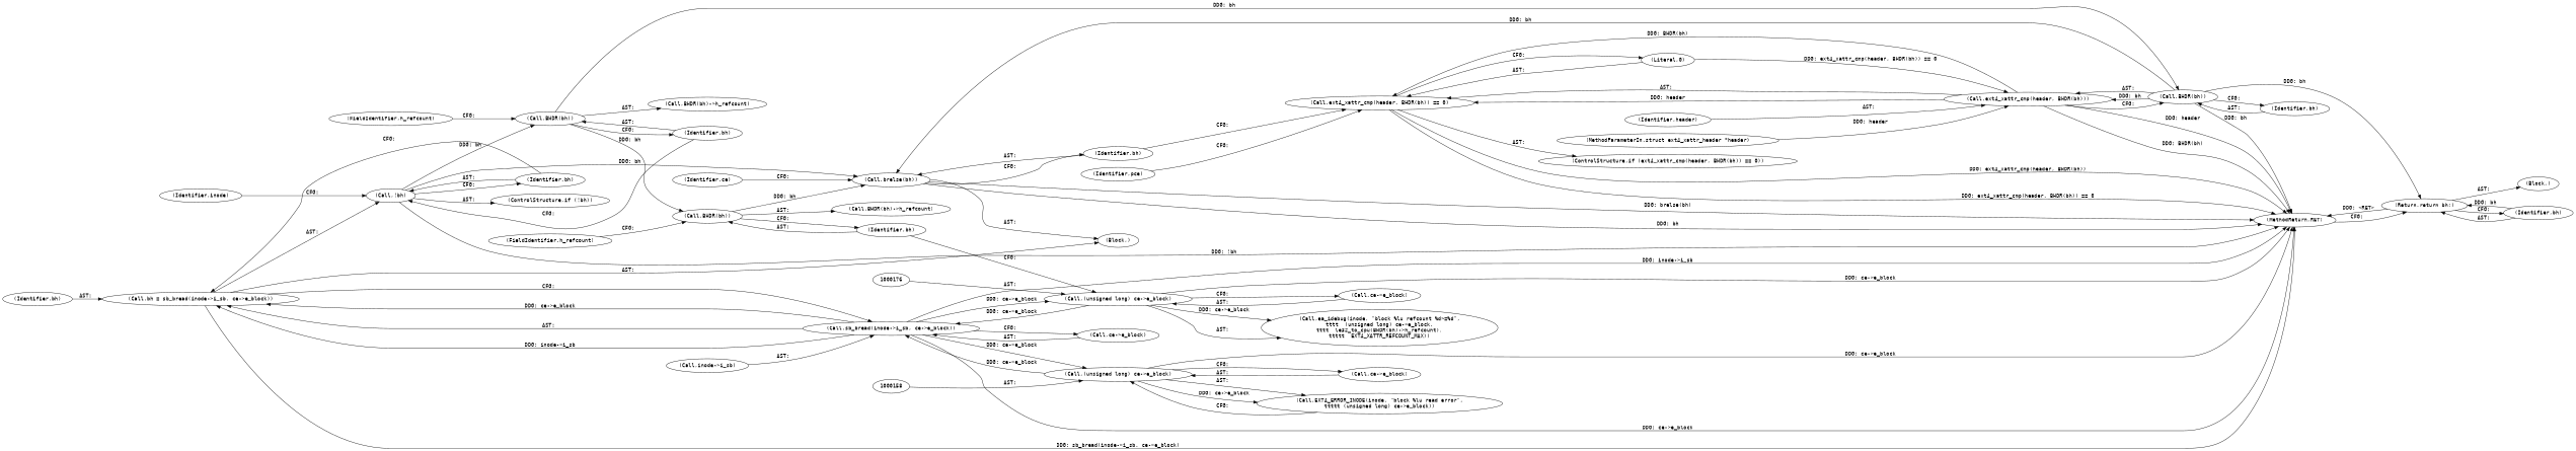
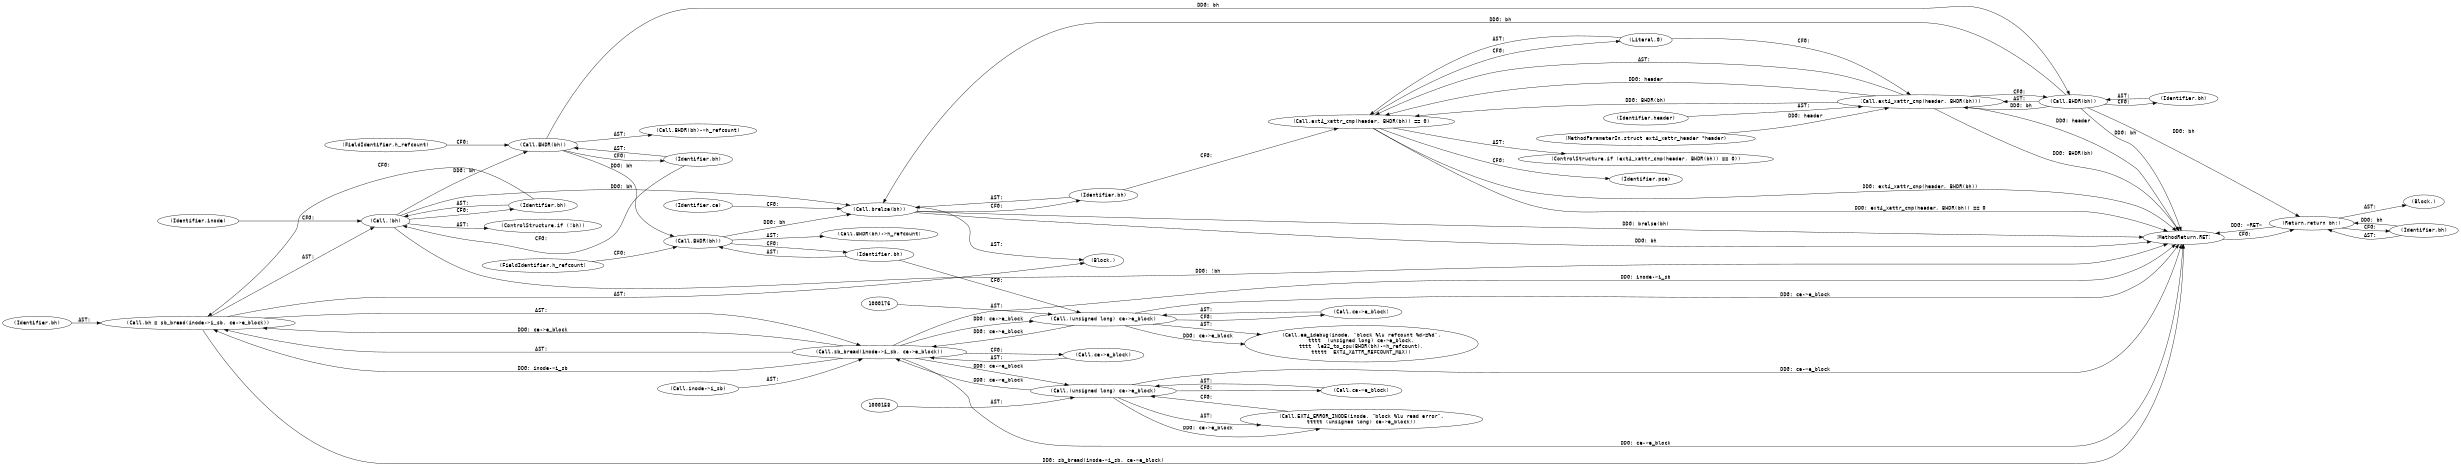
  digraph {
    fontname="DejaVu Sans Mono"
    rankdir=LR
    node [fontname="DejaVu Sans Mono"]
    edge [fontname="DejaVu Sans Mono"]
    n1 [label="(Call,bh = sb_bread(inode->i_sb, ce->e_block))"]
    n2 [label="(Call,sb_bread(inode->i_sb, ce->e_block))"]
    n3 [label="(Call,!bh)"]
    n4 [label="(MethodReturn,RET)"]
    n5 [label="(Block,)"]
    n6 [label="(Call,(unsigned long) ce->e_block)"]
    n7 [label="(Call,(unsigned long) ce->e_block)"]
    n8 [label="(Call,ce->e_block)"]
    n9 [label="(Call,BHDR(bh))"]
    n10 [label="(Call,brelse(bh))"]
    n11 [label="(Identifier,bh)"]
    n12 [label="(ControlStructure,if (!bh))"]
    n13 [label="(Return,return bh;)"]
    n14 [label="(Call,ce->e_block)"]
    n15 [label="(Call,EXT4_ERROR_INODE(inode, \"block %lu read error\",\n\t\t\t\t\t (unsigned long) ce->e_block))"]
    n16 [label="(Call,ea_idebug(inode, \"block %lu refcount %d>=%d\",\n\t\t\t\t  (unsigned long) ce->e_block,\n\t\t\t\t  le32_to_cpu(BHDR(bh)->h_refcount),\n\t\t\t\t\t  EXT4_XATTR_REFCOUNT_MAX))"]
    n17 [label="(Call,ce->e_block)"]
    n18 [label="(Call,BHDR(bh))"]
    n19 [label="(Call,BHDR(bh))"]
    n20 [label="(Call,BHDR(bh)->h_refcount)"]
    n21 [label="(Identifier,bh)"]
    n22 [label="(Identifier,bh)"]
    n23 [label="(Identifier,bh)"]
    n24 [label="(Call,BHDR(bh)->h_refcount)"]
    n25 [label="(Call,ext4_xattr_cmp(header, BHDR(bh)))"]
    n26 [label="(Identifier,bh)"]
    n27 [label="(Call,ext4_xattr_cmp(header, BHDR(bh)) == 0)"]
    n28 [label="(Block,)"]
    n29 [label="(Identifier,bh)"]
    n30 [label="(Literal,0)"]
    n31 [label="(ControlStructure,if (ext4_xattr_cmp(header, BHDR(bh)) == 0))"]
    n32 [label="(FieldIdentifier,h_refcount)"]
    n33 [label="(Identifier,bh)"]
    n34 [label="(Identifier,ce)"]
    n35 [label="(Identifier,pce)"]
    n36 [label="(Call,inode->i_sb)"]
    n37 [label="(Identifier,header)"]
    n38 [label="(Identifier,inode)"]
    n39 [label="(FieldIdentifier,h_refcount)"]
    n40 [label="(MethodParameterIn,struct ext4_xattr_header *header)"]
    1000158
    1000176
-   n1 -> n2 [label="CFG: "]
+   n1 -> n2 [label="AST: "]
    n1 -> n3 [label="AST: "]
    n1 -> n4 [label="DDG: sb_bread(inode->i_sb, ce->e_block)"]
    n1 -> n5 [label="AST: "]
    n2 -> n1 [label="AST: "]
    n2 -> n1 [label="DDG: inode->i_sb"]
    n2 -> n1 [label="DDG: ce->e_block"]
    n2 -> n4 [label="DDG: inode->i_sb"]
    n2 -> n4 [label="DDG: ce->e_block"]
    n2 -> n6 [label="DDG: ce->e_block"]
    n2 -> n7 [label="DDG: ce->e_block"]
    n2 -> n8 [label="CFG: "]
    n3 -> n4 [label="DDG: !bh"]
    n3 -> n9 [label="DDG: bh"]
    n3 -> n10 [label="DDG: bh"]
    n3 -> n11 [label="CFG: "]
    n3 -> n12 [label="AST: "]
    n4 -> n13 [label="CFG: "]
    n6 -> n2 [label="DDG: ce->e_block"]
    n6 -> n4 [label="DDG: ce->e_block"]
    n6 -> n14 [label="CFG: "]
    n6 -> n15 [label="AST: "]
    n6 -> n15 [label="DDG: ce->e_block"]
    n7 -> n2 [label="DDG: ce->e_block"]
    n7 -> n4 [label="DDG: ce->e_block"]
    n7 -> n16 [label="AST: "]
    n7 -> n16 [label="DDG: ce->e_block"]
    n7 -> n17 [label="CFG: "]
    n8 -> n2 [label="AST: "]
    n9 -> n18 [label="DDG: bh"]
    n9 -> n19 [label="DDG: bh"]
    n9 -> n20 [label="AST: "]
    n9 -> n21 [label="CFG: "]
    n10 -> n4 [label="DDG: brelse(bh)"]
    n10 -> n4 [label="DDG: bh"]
    n10 -> n5 [label="AST: "]
    n10 -> n22 [label="CFG: "]
    n11 -> n1 [label="CFG: "]
    n11 -> n3 [label="AST: "]
    n13 -> n4 [label="DDG: <RET>"]
    n13 -> n28 [label="AST: "]
    n13 -> n29 [label="CFG: "]
    n14 -> n6 [label="AST: "]
    n15 -> n6 [label="CFG: "]
    n17 -> n7 [label="AST: "]
    n18 -> n10 [label="DDG: bh"]
    n18 -> n23 [label="CFG: "]
    n18 -> n24 [label="AST: "]
    n19 -> n4 [label="DDG: bh"]
    n19 -> n10 [label="DDG: bh"]
    n19 -> n13 [label="DDG: bh"]
    n19 -> n25 [label="AST: "]
    n19 -> n25 [label="DDG: bh"]
    n19 -> n26 [label="CFG: "]
    n21 -> n3 [label="CFG: "]
    n21 -> n9 [label="AST: "]
    n22 -> n10 [label="AST: "]
    n22 -> n27 [label="CFG: "]
    n23 -> n7 [label="CFG: "]
    n23 -> n18 [label="AST: "]
    n25 -> n4 [label="DDG: header"]
    n25 -> n4 [label="DDG: BHDR(bh)"]
    n25 -> n19 [label="CFG: "]
    n25 -> n27 [label="AST: "]
    n25 -> n27 [label="DDG: header"]
    n25 -> n27 [label="DDG: BHDR(bh)"]
    n26 -> n19 [label="AST: "]
    n27 -> n4 [label="DDG: ext4_xattr_cmp(header, BHDR(bh))"]
    n27 -> n4 [label="DDG: ext4_xattr_cmp(header, BHDR(bh)) == 0"]
    n27 -> n30 [label="CFG: "]
    n27 -> n31 [label="AST: "]
    n29 -> n13 [label="AST: "]
    n29 -> n13 [label="DDG: bh"]
-   n30 -> n25 [label="DDG: ext4_xattr_cmp(header, BHDR(bh)) == 0"]
+   n30 -> n25 [label="CFG: "]
    n30 -> n27 [label="AST: "]
    n32 -> n18 [label="CFG: "]
    n33 -> n1 [label="AST: "]
    n34 -> n10 [label="CFG: "]
-   n35 -> n27 [label="CFG: "]
+   n27 -> n35 [label="CFG: "]
    n36 -> n2 [label="AST: "]
    n37 -> n25 [label="AST: "]
    n38 -> n3 [label="CFG: "]
    n39 -> n9 [label="CFG: "]
    n40 -> n25 [label="DDG: header"]
    1000158 -> n6 [label="AST: "]
    1000176 -> n7 [label="AST: "]
  }
